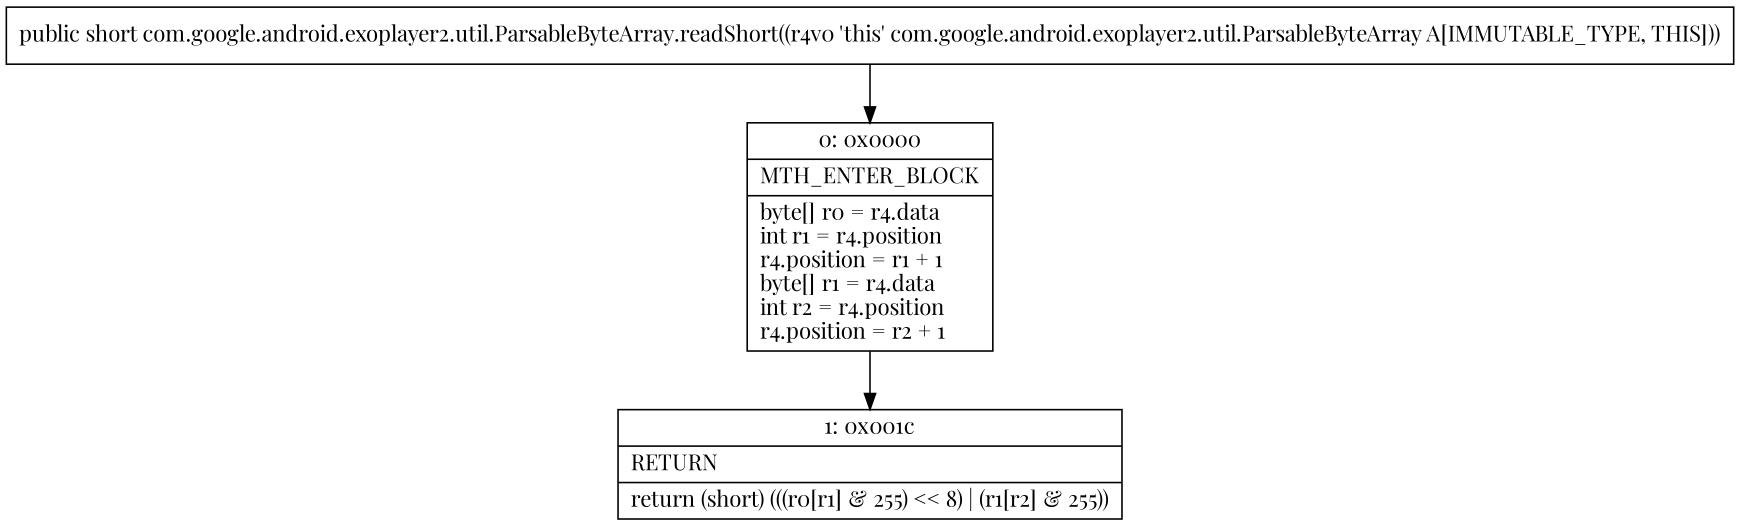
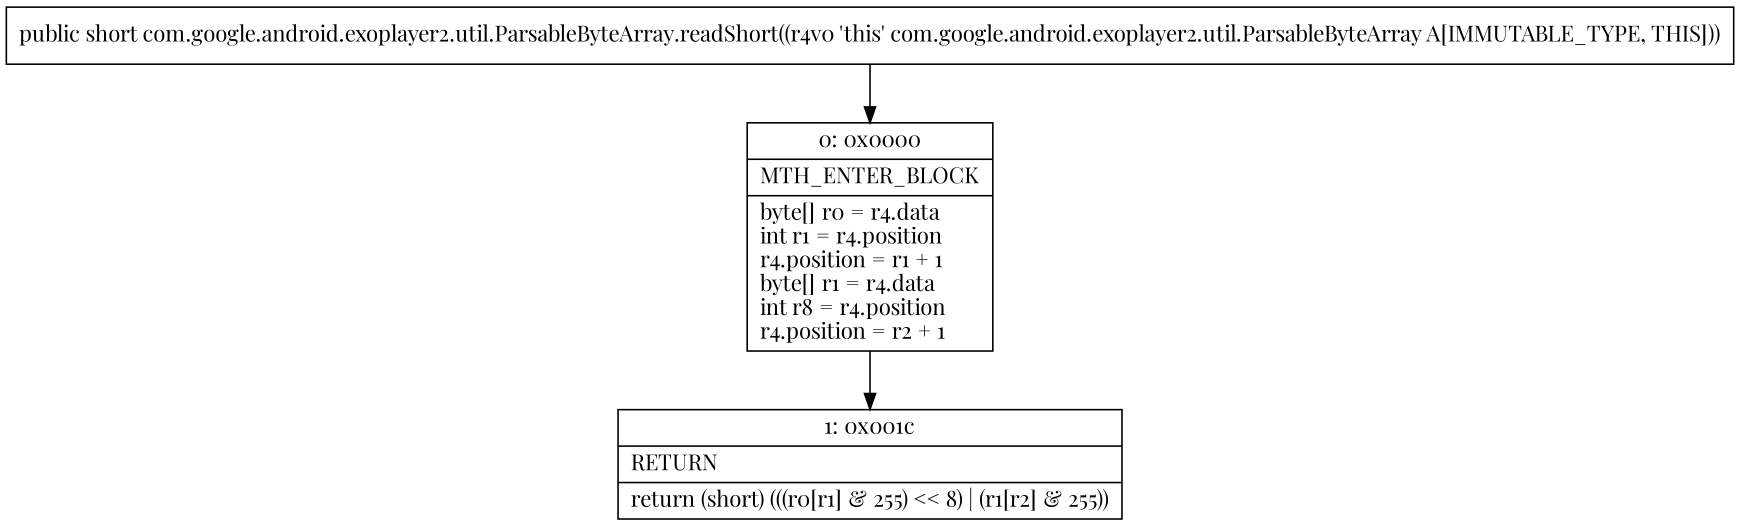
  digraph {
    fontname="Playfair Display"
    node [shape=record fontname="Playfair Display"]
    edge [fontname="Playfair Display"]
-   n1 [label="{0\:\ 0x0000|MTH_ENTER_BLOCK\l|byte[] r0 = r4.data\lint r1 = r4.position\lr4.position = r1 + 1\lbyte[] r1 = r4.data\lint r2 = r4.position\lr4.position = r2 + 1\l}"]
+   n1 [label="{0\:\ 0x0000|MTH_ENTER_BLOCK\l|byte[] r0 = r4.data\lint r1 = r4.position\lr4.position = r1 + 1\lbyte[] r1 = r4.data\lint r8 = r4.position\lr4.position = r2 + 1\l}"]
    n2 [label="{1\:\ 0x001c|RETURN\l|return (short) (((r0[r1] & 255) \<\< 8) \| (r1[r2] & 255))\l}"]
    n3 [label="{public short com.google.android.exoplayer2.util.ParsableByteArray.readShort((r4v0 'this' com.google.android.exoplayer2.util.ParsableByteArray A[IMMUTABLE_TYPE, THIS])) }"]
    n1 -> n2
    n3 -> n1
  }
